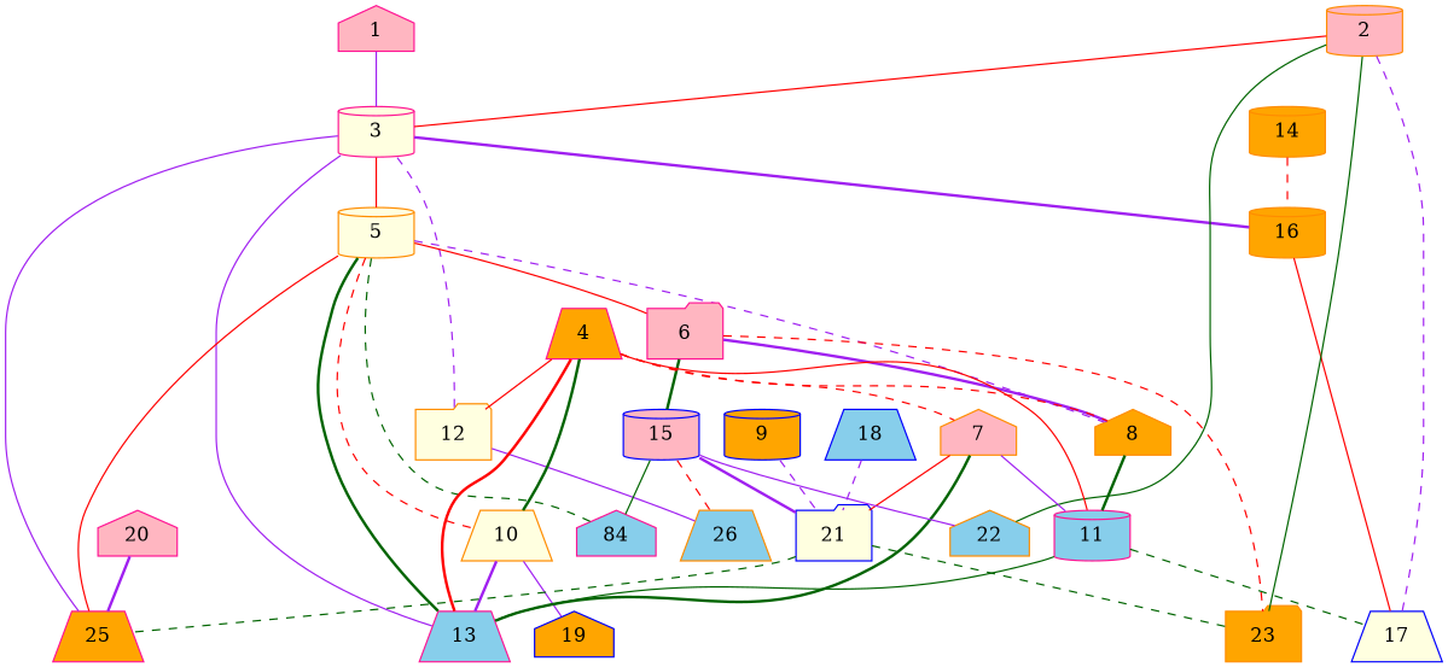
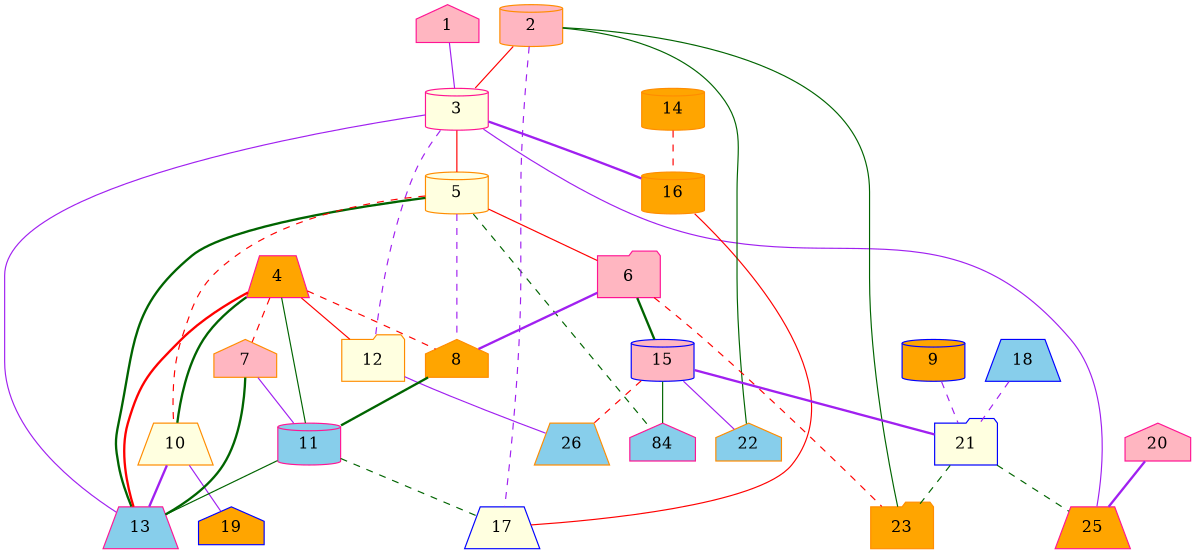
  graph {
    node [color=darkorange fillcolor=orange shape=cylinder style=filled]
    edge [color=purple style=solid weight=1.0]
    1 [color=deeppink fillcolor=lightpink shape=house]
    3 [color=deeppink fillcolor=lightyellow]
    5 [fillcolor=lightyellow]
    12 [fillcolor=lightyellow shape=folder]
    13 [color=deeppink fillcolor=skyblue shape=trapezium]
    16
    25 [color=deeppink shape=trapezium]
    2 [fillcolor=lightpink]
    17 [color=blue fillcolor=lightyellow shape=trapezium]
    22 [fillcolor=skyblue shape=house]
    23 [shape=folder]
    8 [shape=house]
    10 [fillcolor=lightyellow shape=trapezium]
    6 [color=deeppink fillcolor=lightpink shape=folder]
    n15 [color=deeppink fillcolor=skyblue label=84 shape=house]
    26 [fillcolor=skyblue shape=trapezium]
    4 [color=deeppink shape=trapezium]
    7 [fillcolor=lightpink shape=house]
    11 [color=deeppink fillcolor=skyblue]
    21 [color=blue fillcolor=lightyellow shape=folder]
    19 [color=blue shape=house]
    15 [color=blue fillcolor=lightpink]
    9 [color=blue]
    14
    18 [color=blue fillcolor=skyblue shape=trapezium]
    20 [color=deeppink fillcolor=lightpink shape=house]
    1 -- 3
    3 -- 5 [color=red weight=2.0]
    3 -- 12 [style=dashed]
    3 -- 13 [weight=2.0]
    3 -- 16 [style=bold]
    3 -- 25
    5 -- 13 [color=darkgreen style=bold]
-   5 -- 25 [color=red]
    5 -- 8 [style=dashed]
    5 -- 10 [color=red style=dashed]
    5 -- 6 [color=red weight=2.0]
    5 -- n15 [color=darkgreen style=dashed]
    12 -- 26
    16 -- 17 [color=red]
    2 -- 3 [color=red]
    2 -- 17 [style=dashed weight=2.0]
    2 -- 22 [color=darkgreen]
    2 -- 23 [color=darkgreen]
    8 -- 11 [color=darkgreen style=bold]
    10 -- 13 [style=bold weight=3.0]
    10 -- 19
    6 -- 23 [color=red style=dashed]
    6 -- 8 [style=bold]
    6 -- 15 [color=darkgreen style=bold]
    4 -- 12 [color=red]
    4 -- 13 [color=red style=bold]
    4 -- 8 [color=red style=dashed]
    4 -- 10 [color=darkgreen style=bold]
    4 -- 7 [color=red style=dashed]
-   4 -- 11 [color=red]
+   4 -- 11 [color=darkgreen]
    7 -- 13 [color=darkgreen style=bold]
    7 -- 11 [weight=2.0]
-   7 -- 21 [color=red weight=2.0]
    11 -- 13 [color=darkgreen]
    11 -- 17 [color=darkgreen style=dashed]
    21 -- 25 [color=darkgreen style=dashed]
    21 -- 23 [color=darkgreen style=dashed]
    15 -- 22
    15 -- n15 [color=darkgreen]
    15 -- 26 [color=red style=dashed]
    15 -- 21 [style=bold]
    9 -- 21 [style=dashed]
    14 -- 16 [color=red style=dashed]
    18 -- 21 [style=dashed]
    20 -- 25 [style=bold]
  }
